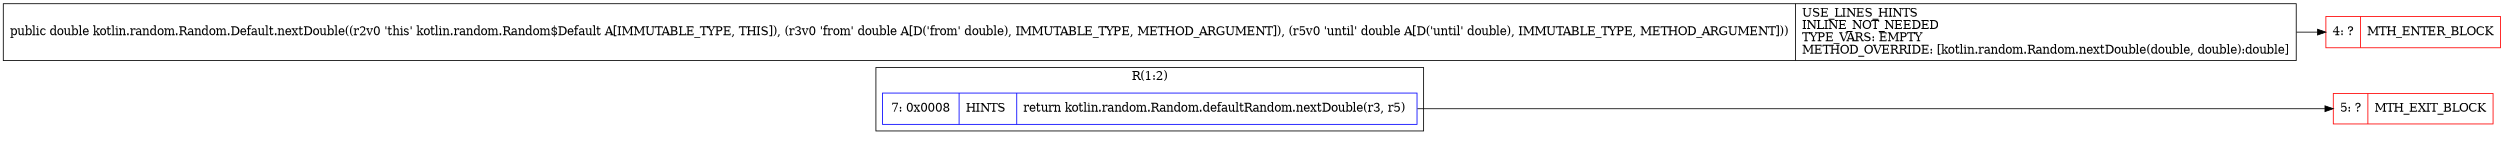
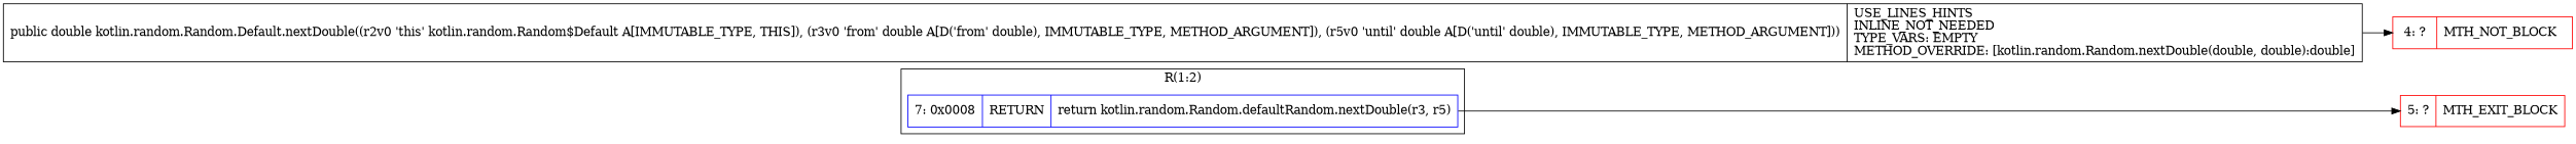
  digraph {
    rankdir=LR
    node [color=red shape=record]
-   n1 [color=blue label="{7\:\ 0x0008|HINTS\l|return kotlin.random.Random.defaultRandom.nextDouble(r3, r5)\l}"]
+   n1 [color=blue label="{7\:\ 0x0008|RETURN\l|return kotlin.random.Random.defaultRandom.nextDouble(r3, r5)\l}"]
    n2 [label="{5\:\ ?|MTH_EXIT_BLOCK\l}"]
-   n3 [label="{4\:\ ?|MTH_ENTER_BLOCK\l}"]
+   n3 [label="{4\:\ ?|MTH_NOT_BLOCK\l}"]
    n4 [label="{public double kotlin.random.Random.Default.nextDouble((r2v0 'this' kotlin.random.Random$Default A[IMMUTABLE_TYPE, THIS]), (r3v0 'from' double A[D('from' double), IMMUTABLE_TYPE, METHOD_ARGUMENT]), (r5v0 'until' double A[D('until' double), IMMUTABLE_TYPE, METHOD_ARGUMENT]))  | USE_LINES_HINTS\lINLINE_NOT_NEEDED\lTYPE_VARS: EMPTY\lMETHOD_OVERRIDE: [kotlin.random.Random.nextDouble(double, double):double]\l}" color=""]
    subgraph cluster_1 {
      label="R(1:2)"
      n1
    }
    n1 -> n2
    n4 -> n3
  }
